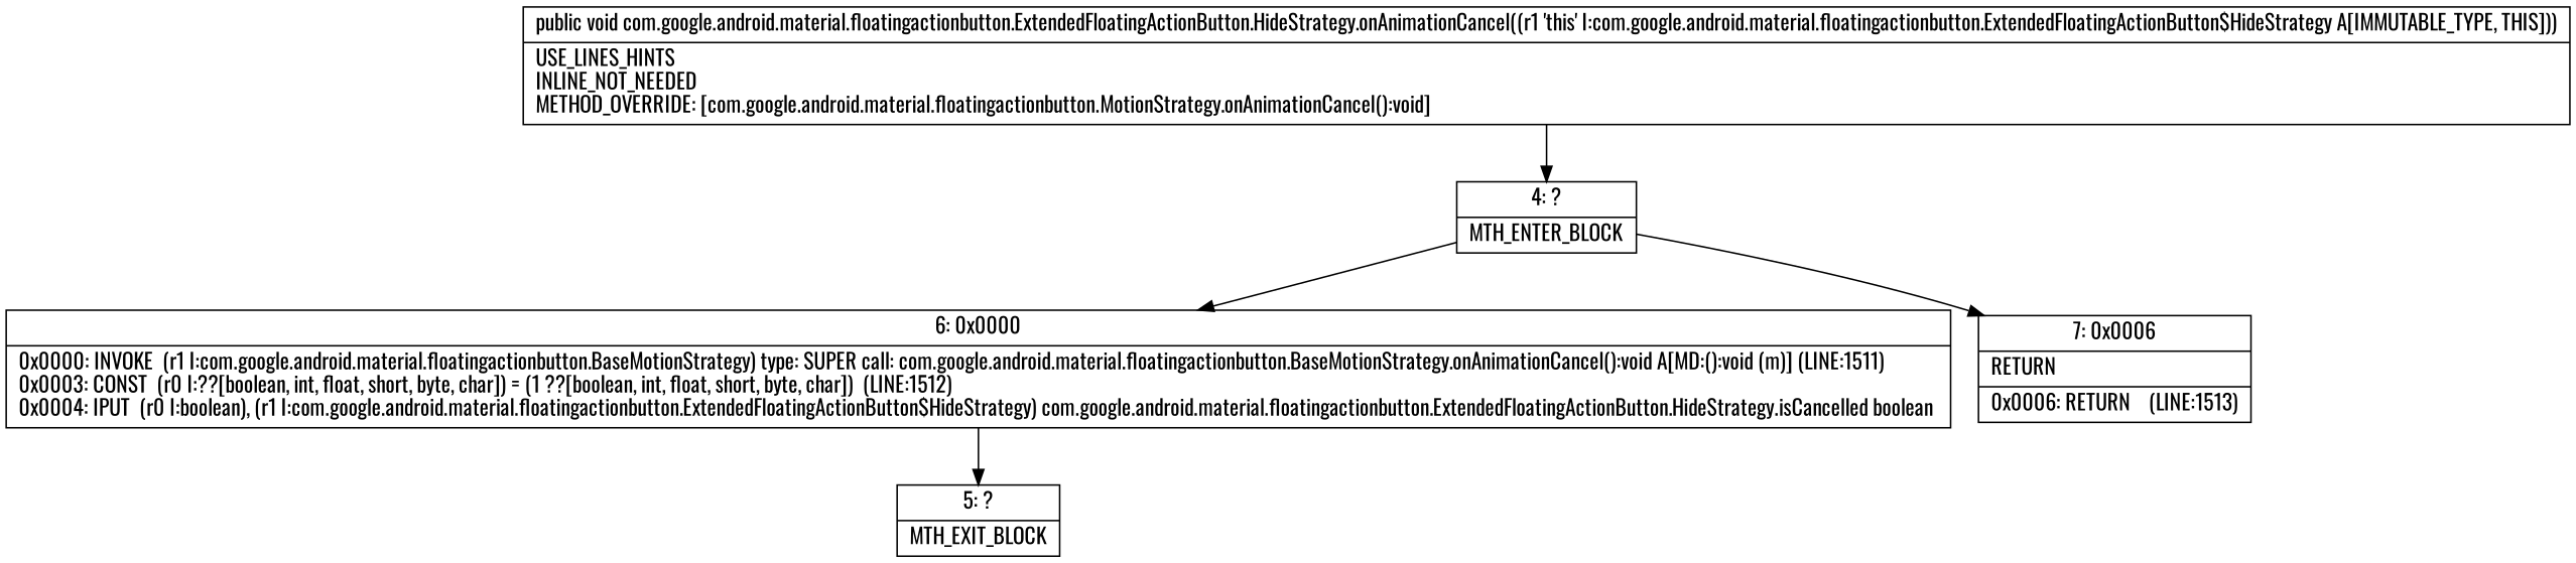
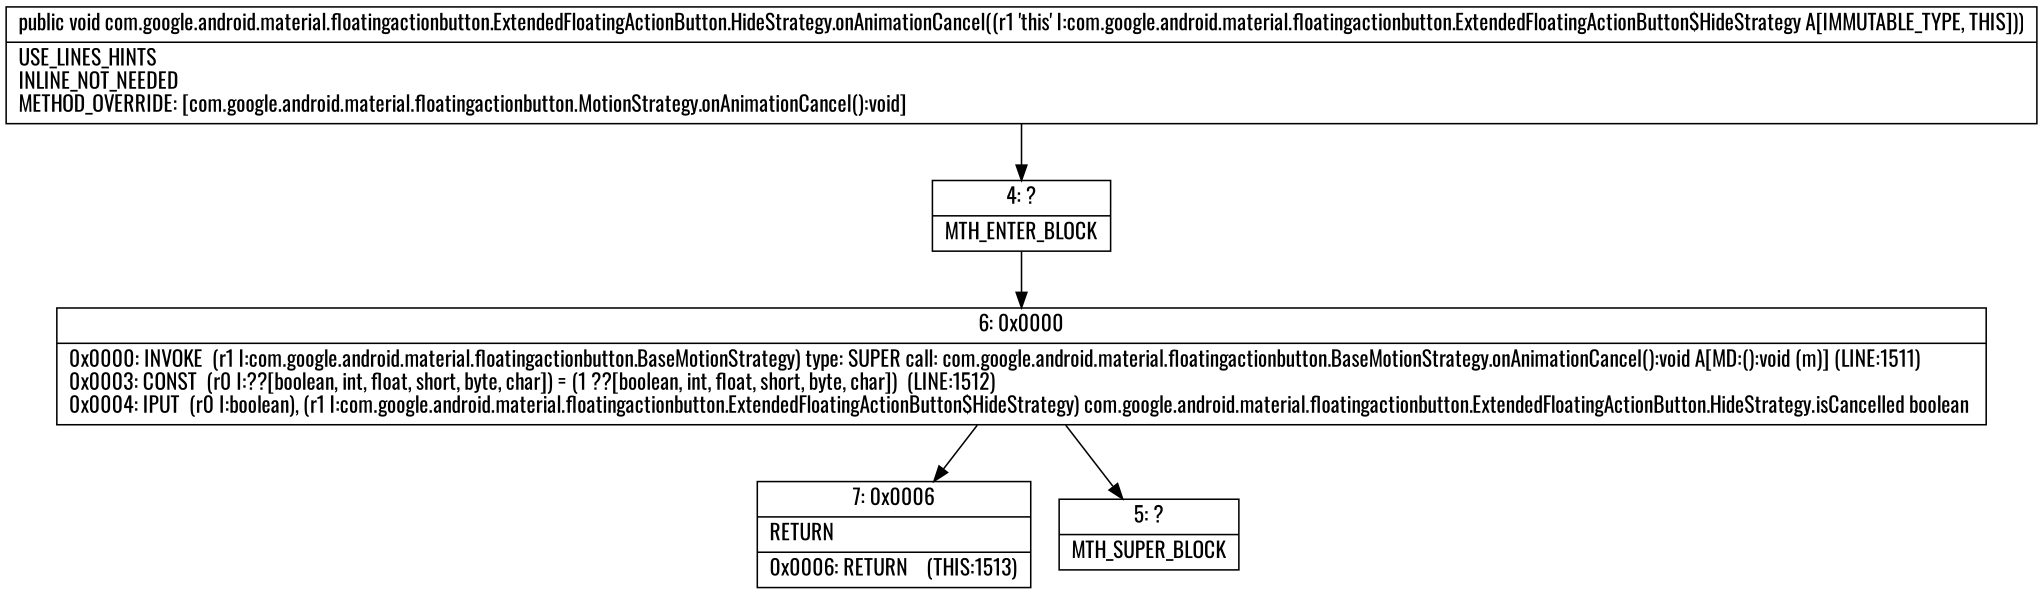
  digraph {
    fontname=Oswald
    node [fontname=Oswald shape=record]
    edge [fontname=Oswald]
    n1 [label="{4\:\ ?|MTH_ENTER_BLOCK\l}"]
    n2 [label="{6\:\ 0x0000|0x0000: INVOKE  (r1 I:com.google.android.material.floatingactionbutton.BaseMotionStrategy) type: SUPER call: com.google.android.material.floatingactionbutton.BaseMotionStrategy.onAnimationCancel():void A[MD:():void (m)] (LINE:1511)\l0x0003: CONST  (r0 I:??[boolean, int, float, short, byte, char]) = (1 ??[boolean, int, float, short, byte, char])  (LINE:1512)\l0x0004: IPUT  (r0 I:boolean), (r1 I:com.google.android.material.floatingactionbutton.ExtendedFloatingActionButton$HideStrategy) com.google.android.material.floatingactionbutton.ExtendedFloatingActionButton.HideStrategy.isCancelled boolean \l}"]
-   n3 [label="{7\:\ 0x0006|RETURN\l|0x0006: RETURN    (LINE:1513)\l}"]
-   n4 [label="{5\:\ ?|MTH_EXIT_BLOCK\l}"]
+   n3 [label="{7\:\ 0x0006|RETURN\l|0x0006: RETURN    (THIS:1513)\l}"]
+   n4 [label="{5\:\ ?|MTH_SUPER_BLOCK\l}"]
    n5 [label="{public void com.google.android.material.floatingactionbutton.ExtendedFloatingActionButton.HideStrategy.onAnimationCancel((r1 'this' I:com.google.android.material.floatingactionbutton.ExtendedFloatingActionButton$HideStrategy A[IMMUTABLE_TYPE, THIS]))  | USE_LINES_HINTS\lINLINE_NOT_NEEDED\lMETHOD_OVERRIDE: [com.google.android.material.floatingactionbutton.MotionStrategy.onAnimationCancel():void]\l}"]
    n1 -> n2
-   n1 -> n3
+   n2 -> n3
    n2 -> n4
    n5 -> n1
  }
